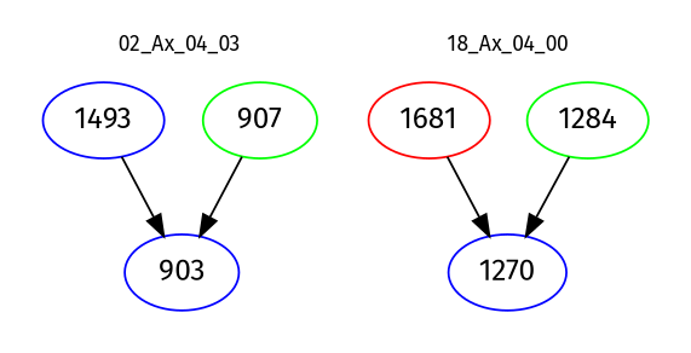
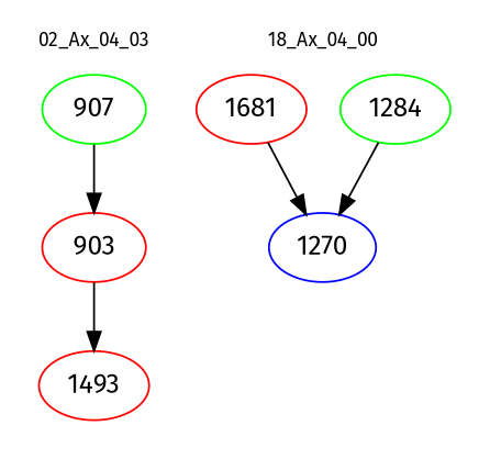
  digraph {
    fontname="Fira Sans"
    node [color=green fontname="Fira Sans"]
    edge [color=black fontname="Fira Sans"]
    n1 [label=907]
-   n2 [color=blue label=903]
-   n3 [color=blue label=1493]
+   n2 [color=red label=903]
+   n3 [color=red label=1493]
    n4 [label=1284]
    n5 [color=blue label=1270]
    n6 [color=red label=1681]
    subgraph cluster_1 {
      color=white
      fontsize=10
      label="02_Ax_04_03"
      n1
      n2
      n3
    }
    subgraph cluster_2 {
      color=white
      fontsize=10
      label="18_Ax_04_00"
      n4
      n5
      n6
    }
    n1 -> n2
-   n3 -> n2
+   n2 -> n3
    n4 -> n5
    n6 -> n5
  }
